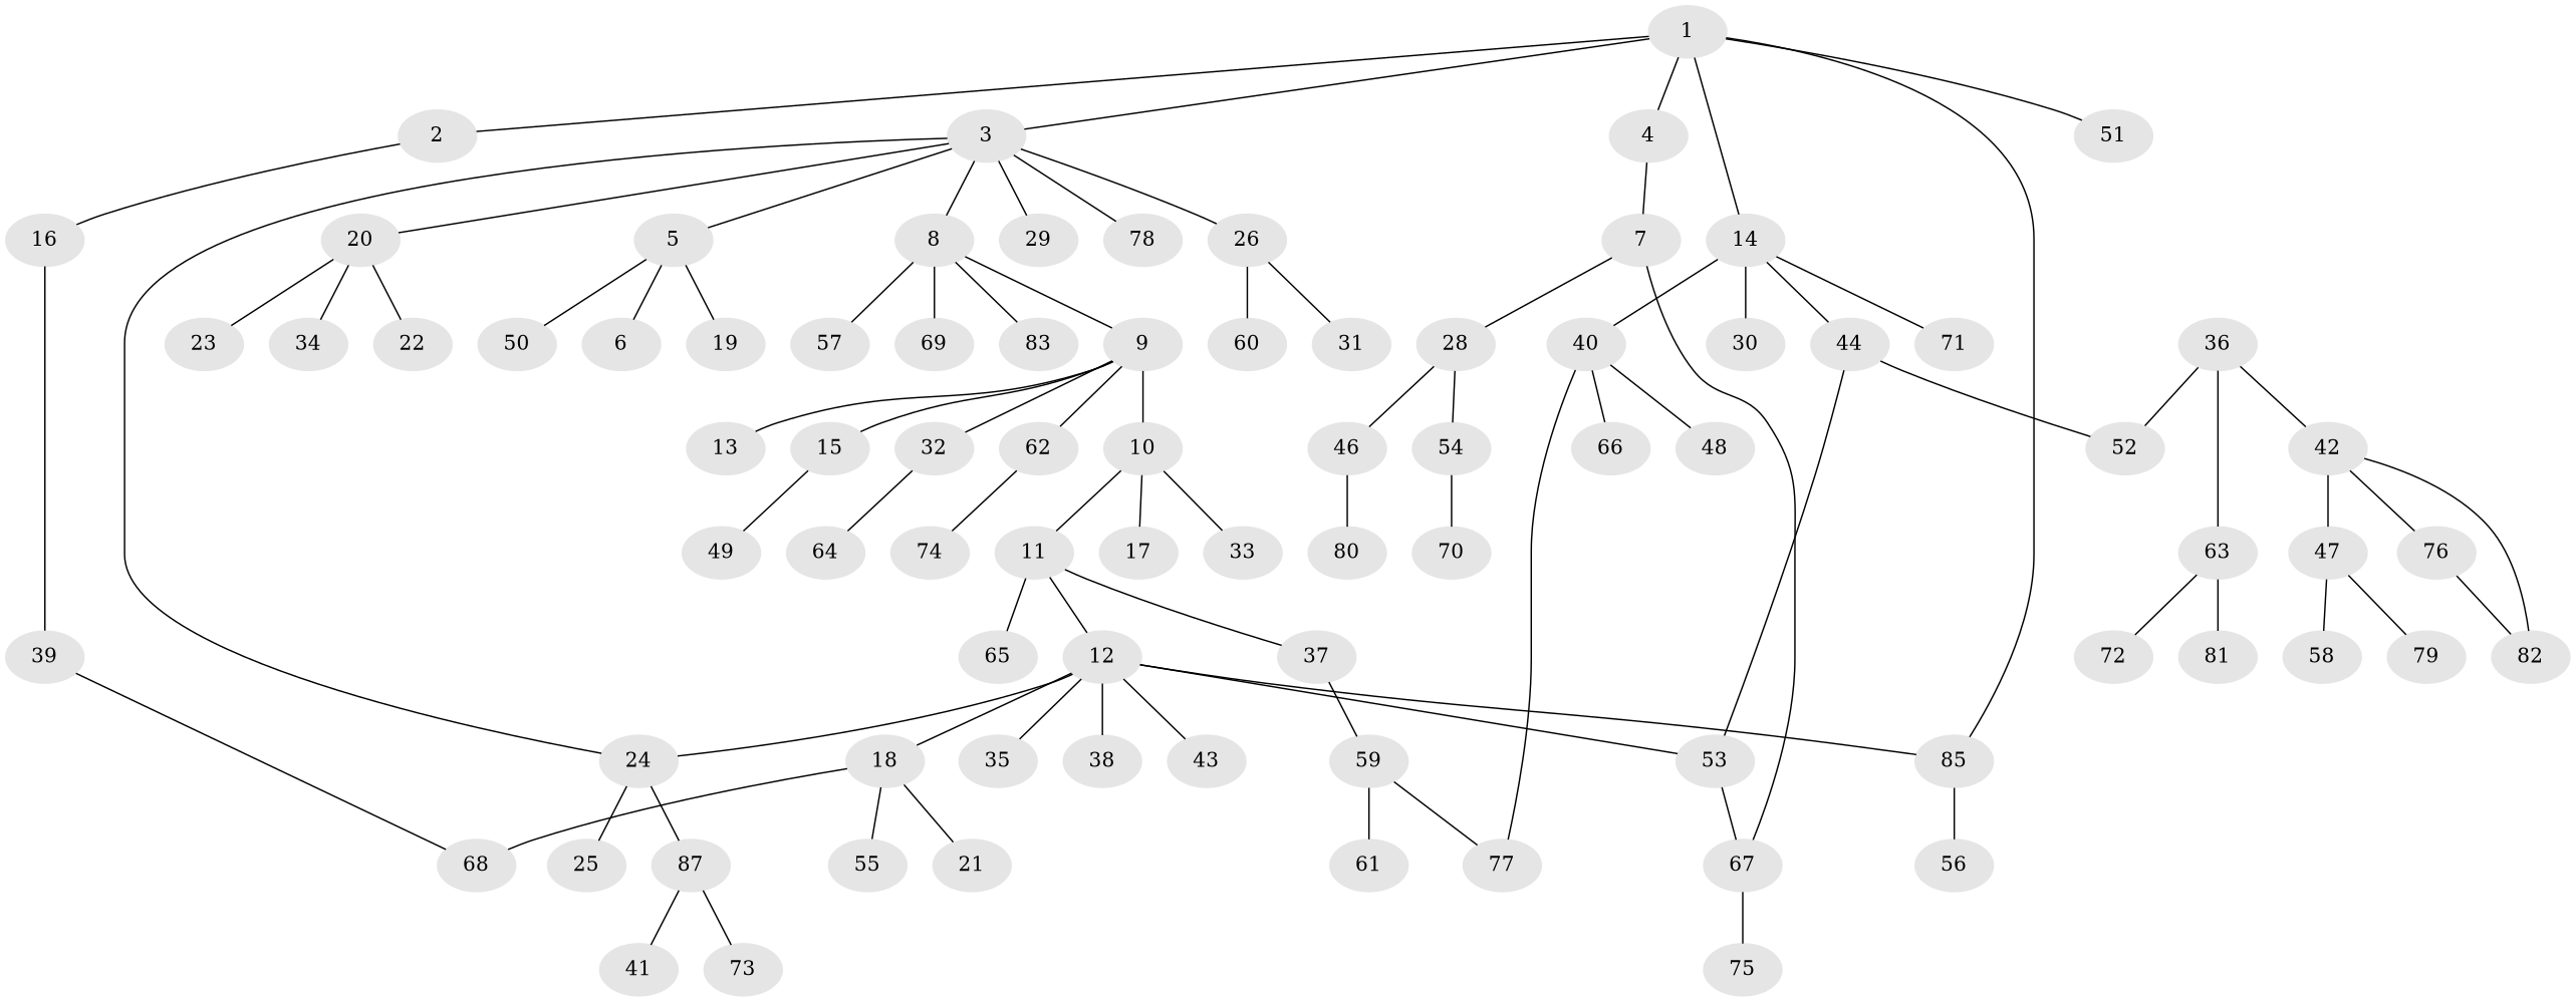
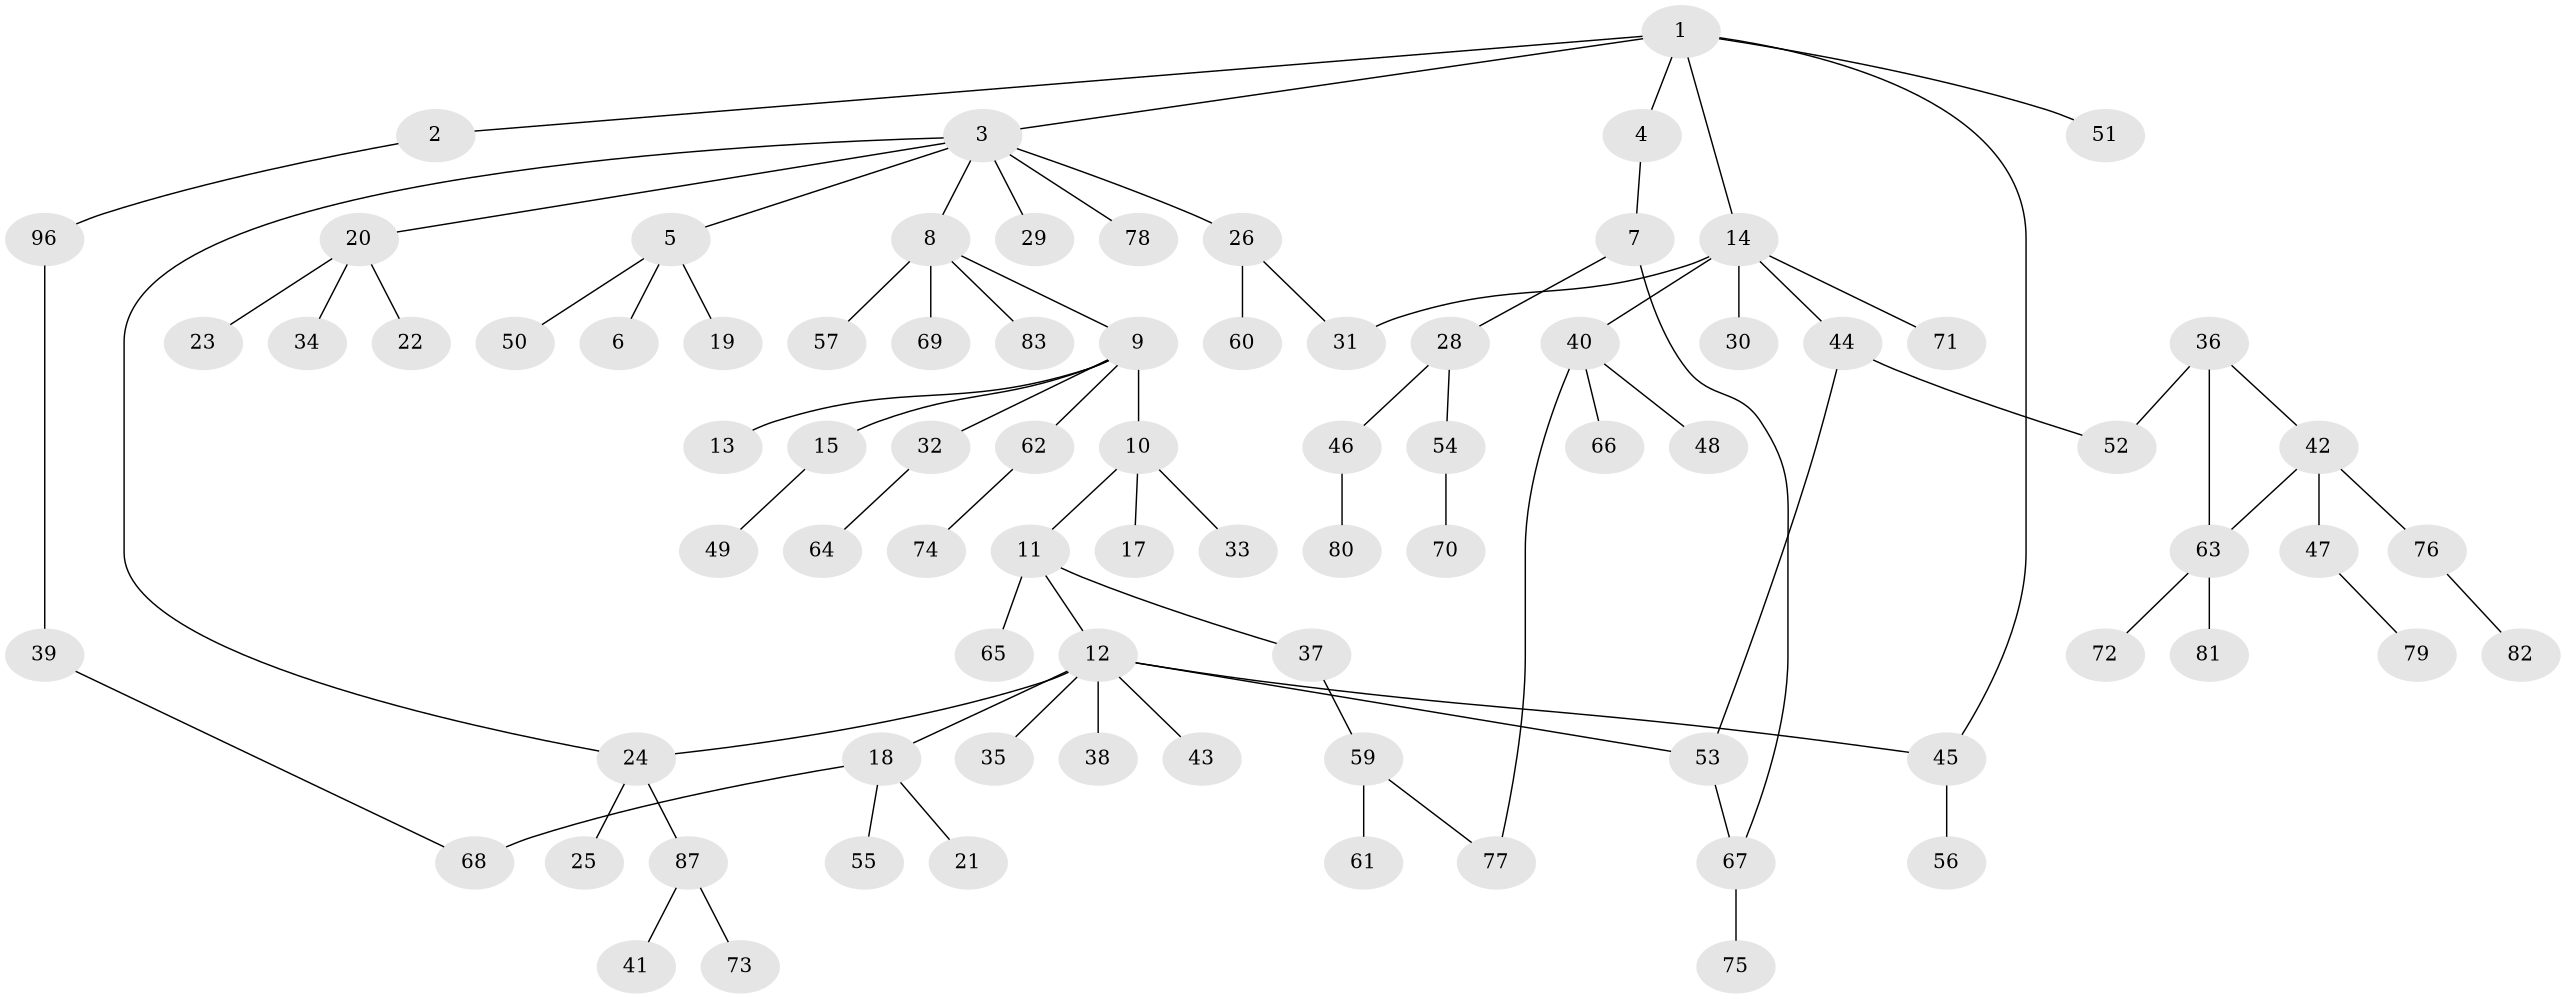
  graph {
    node [color=gray90 style=filled]
    1
    2
    3
    4
    14
-   45 [label=85]
+   45
    51
-   16
+   16 [label=96]
    5
    8
    20
    24
    26
    29
    78
    7
    30
    31
    40
    44
    71
    56
    39
    6
    19
    50
    9
    57
    69
    83
    22
    23
    34
    25
    n35 [label=87]
    60
    36
    42
    52
    63
    28
    67
    46
    54
    47
    76
    75
    10
    13
    15
    32
    62
    11
    17
    33
    49
    64
    74
    12
    37
    65
    18
    35
    38
    43
    53
    59
    21
    55
    68
    48
    66
    77
    41
    73
    80
    70
    72
    81
    61
-   58
    79
    82
    1 -- 2
    1 -- 3
    1 -- 4
    1 -- 14
    1 -- 45
    1 -- 51
    2 -- 16
    3 -- 5
    3 -- 8
    3 -- 20
    3 -- 24
    3 -- 26
    3 -- 29
    3 -- 78
    4 -- 7
    14 -- 30
+   14 -- 31
    14 -- 40
    14 -- 44
    14 -- 71
    45 -- 56
    16 -- 39
    5 -- 6
    5 -- 19
    5 -- 50
    8 -- 9
    8 -- 57
    8 -- 69
    8 -- 83
    20 -- 22
    20 -- 23
    20 -- 34
    24 -- 25
    24 -- n35
    26 -- 31
    26 -- 60
    7 -- 28
    7 -- 67
    40 -- 48
    40 -- 66
    40 -- 77
    44 -- 52
    44 -- 53
    39 -- 68
    9 -- 10
    9 -- 13
    9 -- 15
    9 -- 32
    9 -- 62
    n35 -- 41
    n35 -- 73
    36 -- 42
    36 -- 52
    36 -- 63
-   42 -- 82
+   42 -- 63
    42 -- 47
    42 -- 76
    63 -- 72
    63 -- 81
    28 -- 46
    28 -- 54
    67 -- 75
    46 -- 80
    54 -- 70
-   47 -- 58
    47 -- 79
    76 -- 82
    10 -- 11
    10 -- 17
    10 -- 33
    15 -- 49
    32 -- 64
    62 -- 74
    11 -- 12
    11 -- 37
    11 -- 65
    12 -- 45
    12 -- 24
    12 -- 18
    12 -- 35
    12 -- 38
    12 -- 43
    12 -- 53
    37 -- 59
    18 -- 21
    18 -- 55
    18 -- 68
    53 -- 67
    59 -- 77
    59 -- 61
  }
